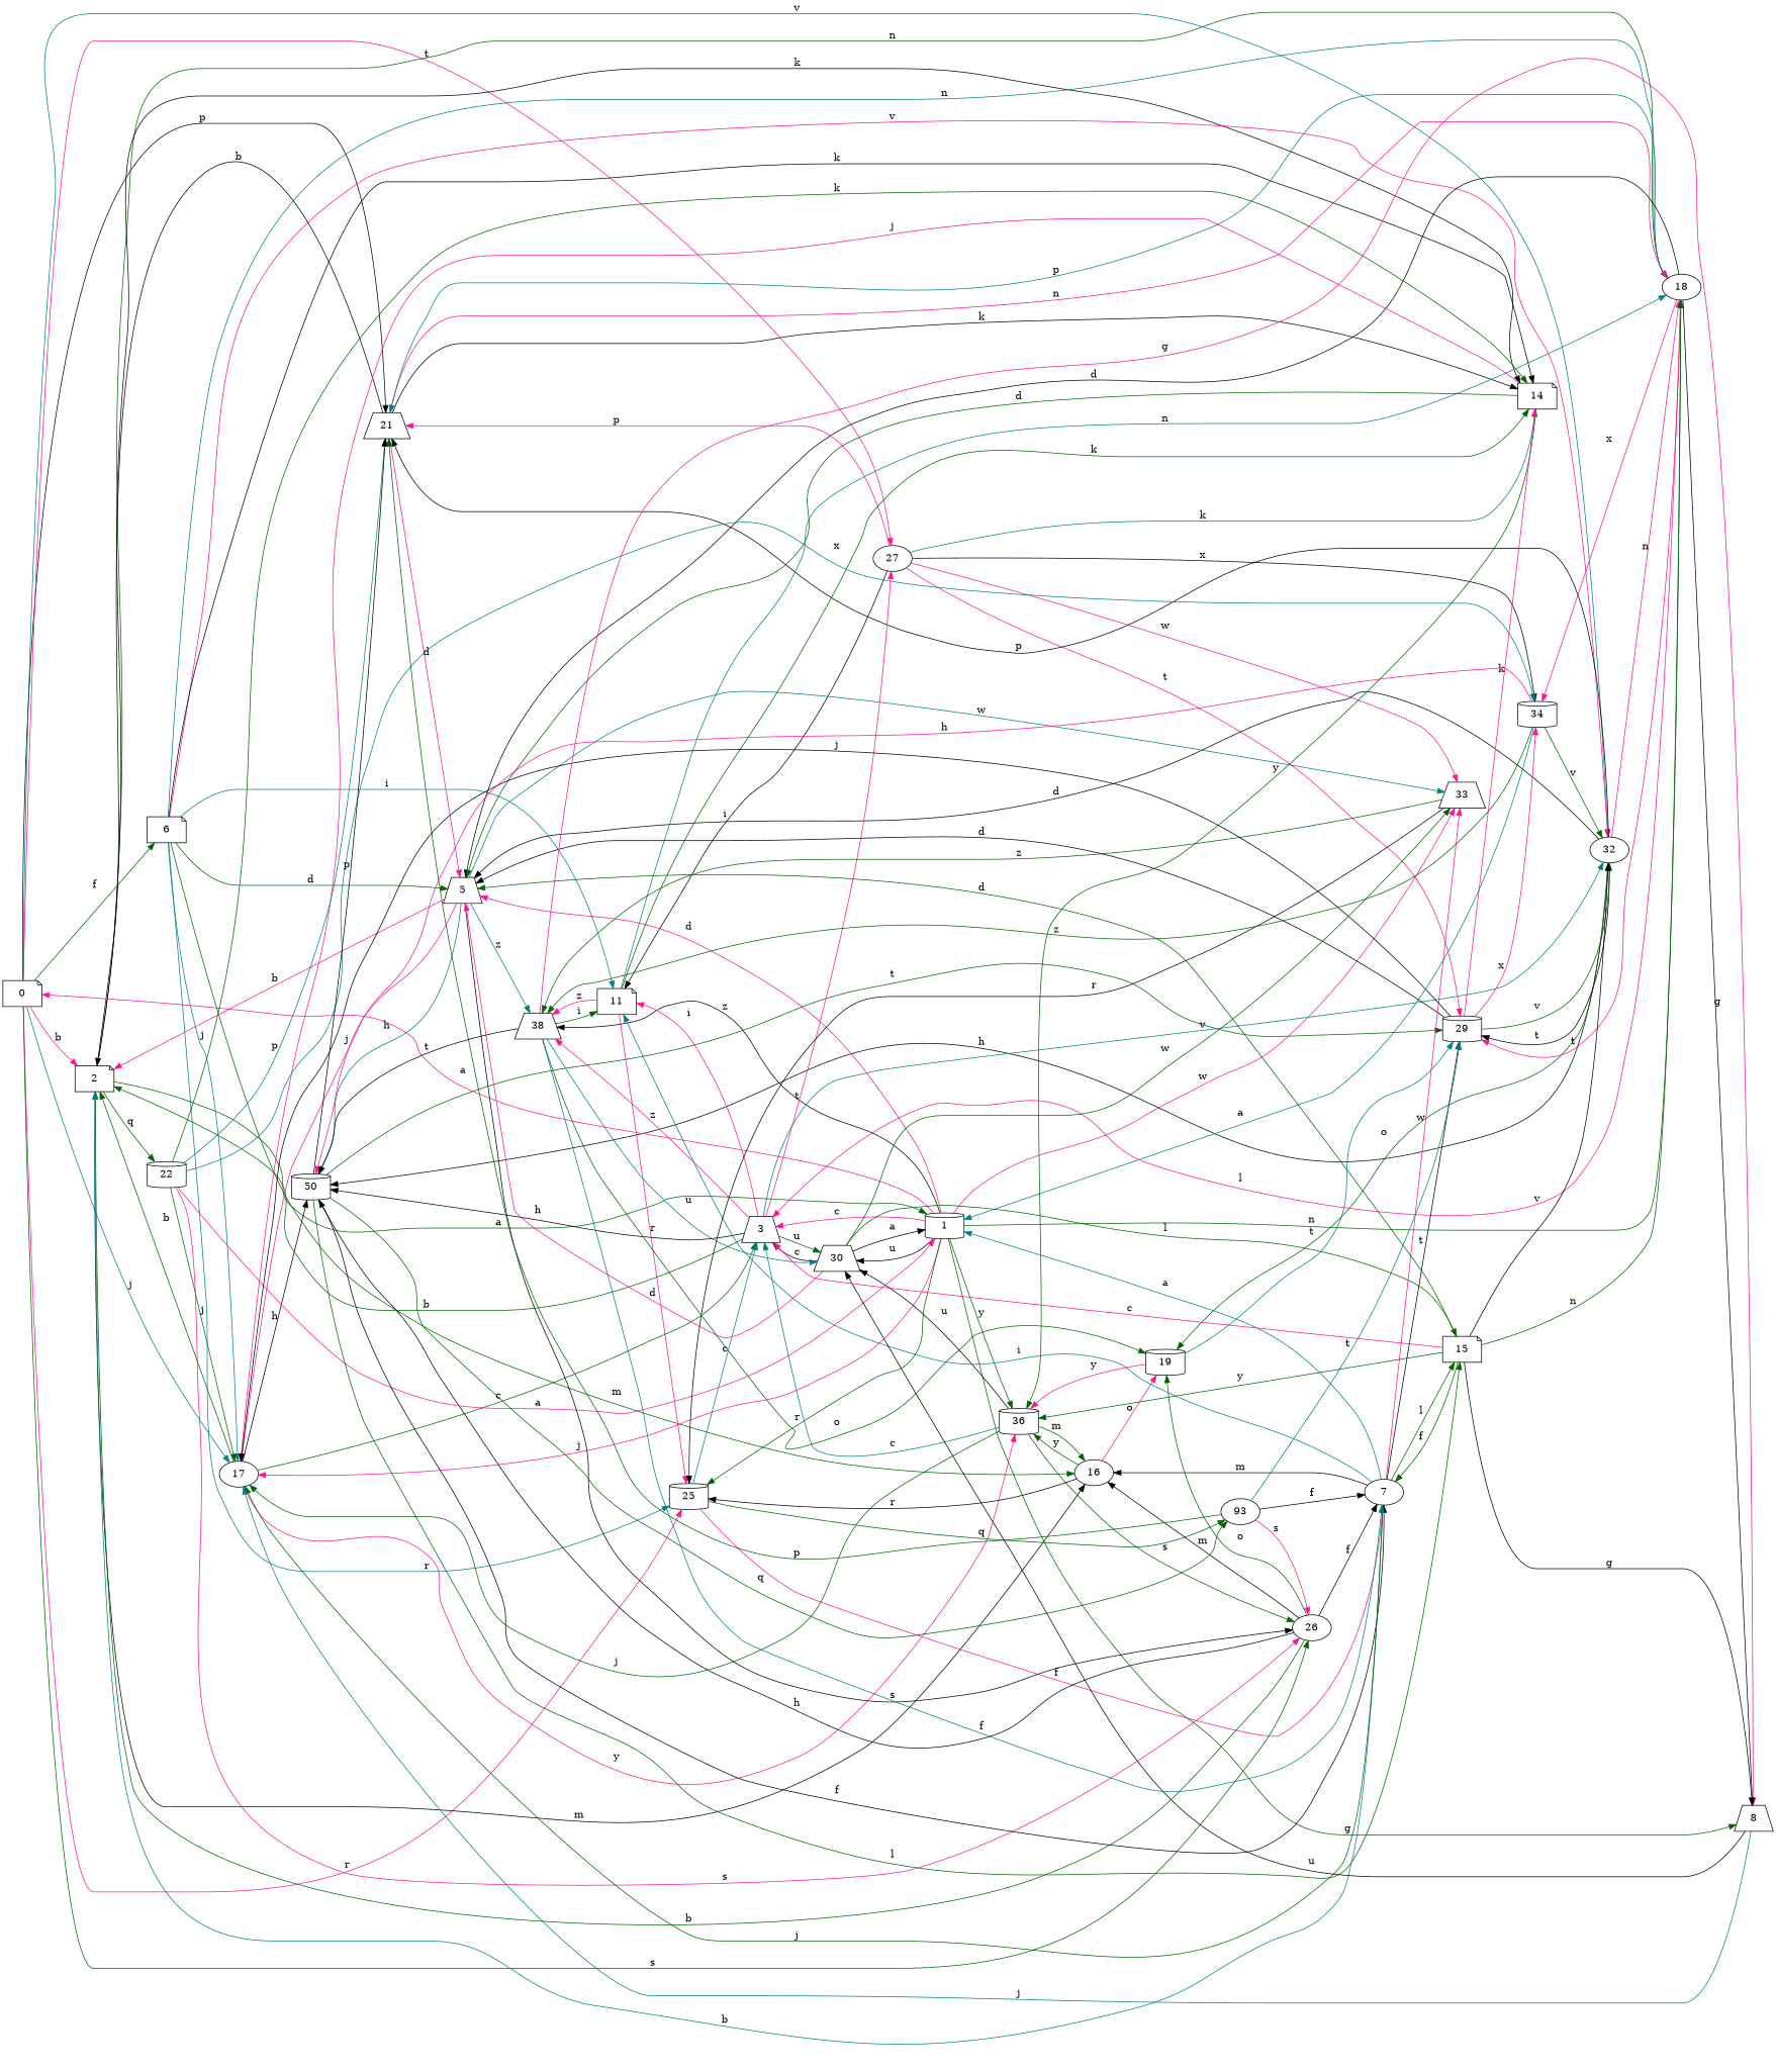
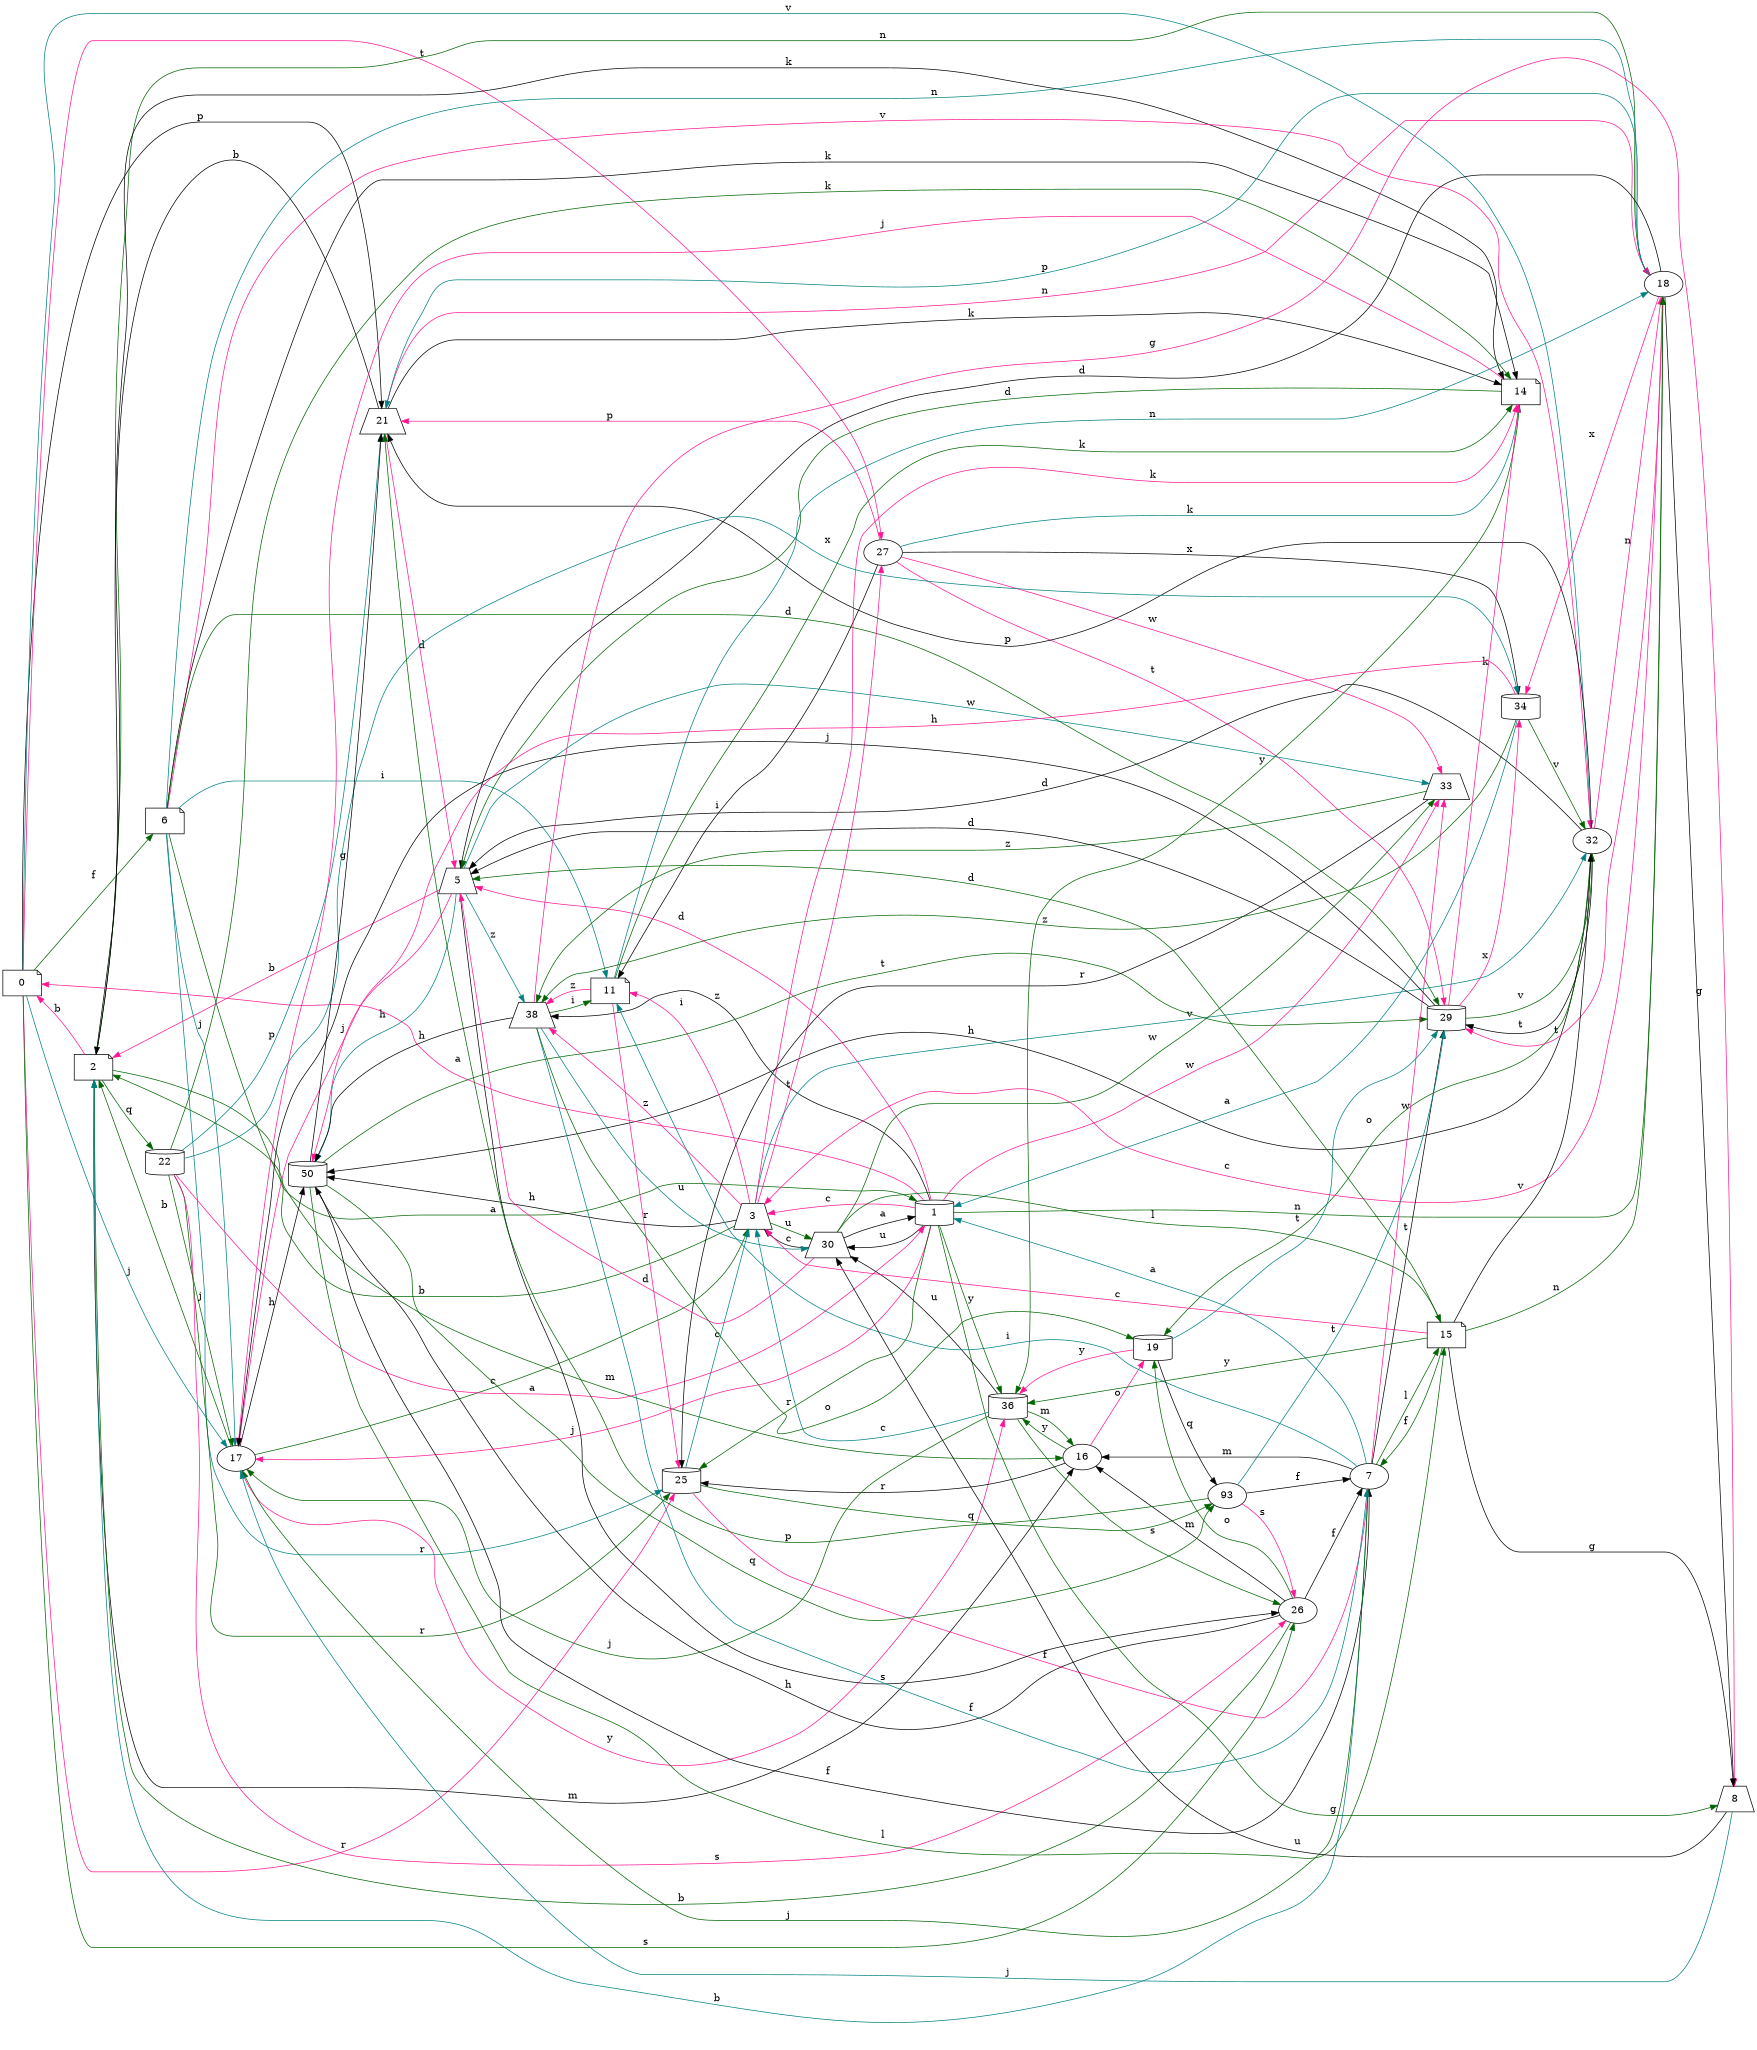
  strict digraph {
    rankdir=LR
    node [shape=ellipse]
    edge [color=darkgreen]
    0 [shape=note]
    2 [shape=note]
    6 [shape=note]
    n4 [label=17]
    21 [shape=trapezium]
    25 [shape=cylinder]
    26
    27
    32
    1 [shape=cylinder]
    18
    14 [shape=note]
    16
    22 [shape=cylinder]
    5 [shape=trapezium]
    11 [shape=note]
    3 [shape=trapezium]
    36 [shape=cylinder]
    n19 [label=50 shape=cylinder]
    7
    n21 [label=93]
    19 [shape=cylinder]
    33 [shape=trapezium]
    29 [shape=cylinder]
    34 [shape=cylinder]
    8 [shape=trapezium]
    30 [shape=trapezium]
    38 [shape=trapezium]
    15 [shape=note]
-   0 -> 2 [color=deeppink label=b]
+   2 -> 0 [color=deeppink label=b]
    0 -> 6 [label=f]
    0 -> n4 [color=teal label=j]
    0 -> 21 [color=black label=p]
    0 -> 25 [color=deeppink label=r]
    0 -> 26 [label=s]
    0 -> 27 [color=deeppink label=t]
    0 -> 32 [color=teal label=v]
    2 -> 1 [label=a]
    2 -> 18 [label=n]
    2 -> 14 [color=black label=k]
    2 -> 16 [color=black label=m]
    2 -> 22 [label=q]
    6 -> n4 [color=teal label=j]
    6 -> 25 [color=teal label=r]
    6 -> 32 [color=deeppink label=v]
    6 -> 18 [color=teal label=n]
    6 -> 14 [color=black label=k]
    6 -> 16 [label=m]
-   6 -> 5 [label=d]
+   6 -> 29 [label=d]
    6 -> 11 [color=teal label=i]
    n4 -> 2 [label=b]
    n4 -> 3 [label=c]
    n4 -> 36 [color=deeppink label=y]
    n4 -> n19 [color=black label=h]
    21 -> 2 [color=black label=b]
    21 -> 18 [color=deeppink label=n]
    21 -> 14 [color=black label=k]
    21 -> 5 [color=deeppink label=d]
    25 -> 3 [color=teal label=c]
    25 -> 7 [color=deeppink label=f]
    25 -> n21 [label=q]
    26 -> 2 [label=b]
    26 -> 16 [color=black label=m]
    26 -> n19 [color=black label=h]
    26 -> 7 [color=black label=f]
    26 -> 19 [label=o]
    27 -> 21 [color=deeppink label=p]
    27 -> 14 [color=teal label=k]
    27 -> 11 [color=black label=i]
    27 -> 33 [color=deeppink label=w]
    27 -> 29 [color=deeppink label=t]
    27 -> 34 [color=black label=x]
    32 -> 21 [color=black label=p]
    32 -> 18 [color=deeppink label=n]
    32 -> 5 [color=black label=d]
    32 -> n19 [color=black label=h]
    32 -> 19 [label=o]
    32 -> 29 [color=black label=t]
    1 -> 0 [color=deeppink label=a]
    1 -> n4 [color=deeppink label=j]
    1 -> 25 [label=r]
    1 -> 18 [label=n]
    1 -> 5 [color=deeppink label=d]
    1 -> 3 [color=deeppink label=c]
    1 -> 36 [label=y]
    1 -> 33 [color=deeppink label=w]
    1 -> 8 [label=g]
    1 -> 30 [color=black label=u]
    1 -> 38 [color=black label=z]
    18 -> 21 [color=teal label=p]
    18 -> 5 [color=black label=d]
-   18 -> 3 [color=deeppink label=l]
+   18 -> 3 [color=deeppink label=c]
    18 -> 29 [color=deeppink label=t]
    18 -> 34 [color=deeppink label=x]
    18 -> 8 [color=black label=g]
    14 -> n4 [color=deeppink label=j]
    14 -> 5 [label=d]
    14 -> 36 [label=y]
    16 -> 25 [color=black label=r]
    16 -> 36 [label=y]
    16 -> 19 [color=deeppink label=o]
    22 -> n4 [label=j]
    22 -> 21 [color=teal label=p]
+   22 -> 25 [label=r]
    22 -> 26 [color=deeppink label=s]
    22 -> 1 [color=deeppink label=a]
    22 -> 14 [label=k]
    22 -> 34 [color=teal label=x]
    5 -> 2 [color=deeppink label=b]
    5 -> n4 [color=deeppink label=j]
    5 -> 26 [color=black label=s]
    5 -> n19 [color=teal label=h]
    5 -> 33 [color=teal label=w]
    5 -> 38 [color=teal label=z]
    11 -> 25 [color=deeppink label=r]
    11 -> 18 [color=teal label=n]
    11 -> 14 [label=k]
    11 -> 38 [color=deeppink label=z]
    3 -> 2 [label=b]
    3 -> 27 [color=deeppink label=t]
    3 -> 32 [color=teal label=v]
+   3 -> 14 [color=deeppink label=k]
    3 -> 11 [color=deeppink label=i]
    3 -> n19 [color=black label=h]
    3 -> 30 [label=u]
    3 -> 38 [color=deeppink label=z]
    36 -> n4 [label=j]
    36 -> 26 [label=s]
    36 -> 16 [label=m]
    36 -> 3 [color=teal label=c]
    36 -> 30 [color=black label=u]
-   n19 -> 21 [color=black label=p]
+   n19 -> 21 [color=black label=g]
    n19 -> 7 [color=black label=f]
    n19 -> n21 [label=q]
    n19 -> 29 [label=t]
    n19 -> 15 [label=l]
    7 -> 2 [color=teal label=b]
    7 -> n4 [label=j]
    7 -> 1 [color=teal label=a]
    7 -> 16 [color=black label=m]
    7 -> 11 [color=teal label=i]
    7 -> 33 [color=deeppink label=w]
    7 -> 29 [color=black label=t]
    7 -> 15 [label=l]
    n21 -> 21 [label=p]
    n21 -> 26 [color=deeppink label=s]
    n21 -> 7 [color=black label=f]
    n21 -> 29 [color=teal label=t]
    19 -> 36 [color=deeppink label=y]
+   19 -> n21 [color=black label=q]
    19 -> 29 [color=teal label=t]
    33 -> 25 [color=black label=r]
    33 -> 38 [label=z]
    29 -> n4 [color=black label=j]
    29 -> 32 [label=v]
    29 -> 14 [color=deeppink label=k]
    29 -> 5 [color=black label=d]
    29 -> 34 [color=deeppink label=x]
    34 -> 32 [label=v]
    34 -> 1 [color=teal label=a]
    34 -> n19 [color=deeppink label=h]
    34 -> 38 [label=z]
    8 -> n4 [color=teal label=j]
    8 -> 30 [color=black label=u]
    30 -> 1 [color=black label=a]
    30 -> 5 [color=deeppink label=d]
    30 -> 3 [color=black label=c]
    30 -> 33 [label=w]
    30 -> 15 [label=l]
    38 -> 11 [label=i]
-   38 -> n19 [color=black label=t]
+   38 -> n19 [color=black label=h]
    38 -> 7 [color=teal label=f]
    38 -> 19 [label=o]
    38 -> 8 [color=deeppink label=g]
    38 -> 30 [color=teal label=u]
    15 -> 32 [color=black label=v]
    15 -> 18 [label=n]
    15 -> 5 [label=d]
    15 -> 3 [color=deeppink label=c]
    15 -> 36 [label=y]
    15 -> 7 [label=f]
    15 -> 8 [color=black label=g]
  }
